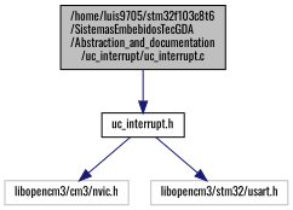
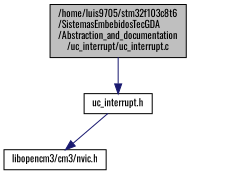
  digraph {
    fontname=Oswald
    node [color=black fillcolor=white fontname=Oswald fontsize=10 shape=record style=filled]
    edge [color=midnightblue fontname=Oswald fontsize=10 labelfontname=Helvetica labelfontsize=10 style=solid]
    n1 [fillcolor=grey75 fontcolor=black height=0.2 label="/home/luis9705/stm32f103c8t6\l/SistemasEmbebidosTecGDA\l/Abstraction_and_documentation\l/uc_interrupt/uc_interrupt.c" width=0.4]
    n2 [height=0.2 label="uc_interrupt.h" width=0.4]
-   n3 [color=grey75 height=0.2 label="libopencm3/cm3/nvic.h" width=0.4]
-   n4 [color=grey75 height=0.2 label="libopencm3/stm32/usart.h" width=0.4]
+   n3 [height=0.2 label="libopencm3/cm3/nvic.h" width=0.4]
    n1 -> n2
    n2 -> n3
-   n2 -> n4
  }
